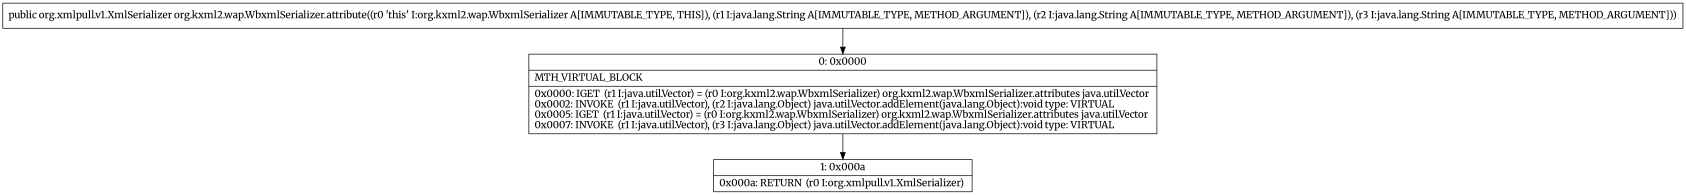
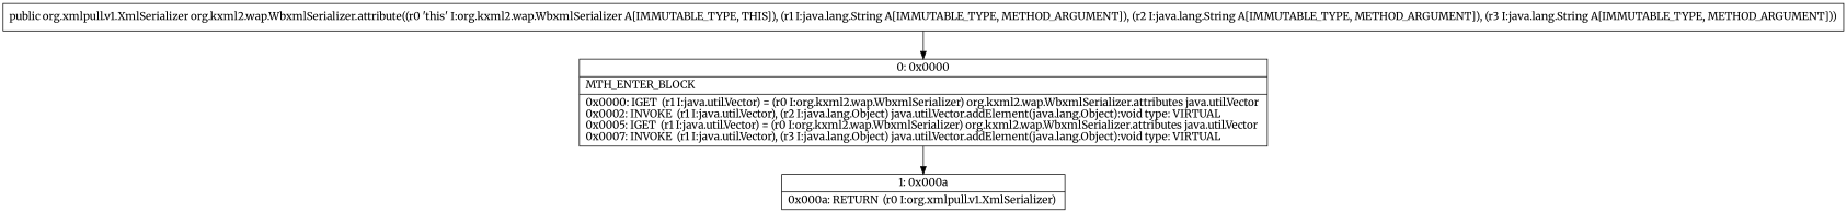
  digraph {
    fontname=Merriweather
    node [shape=record fontname=Merriweather]
    edge [fontname=Merriweather]
-   n1 [label="{0\:\ 0x0000|MTH_VIRTUAL_BLOCK\l|0x0000: IGET  (r1 I:java.util.Vector) = (r0 I:org.kxml2.wap.WbxmlSerializer) org.kxml2.wap.WbxmlSerializer.attributes java.util.Vector \l0x0002: INVOKE  (r1 I:java.util.Vector), (r2 I:java.lang.Object) java.util.Vector.addElement(java.lang.Object):void type: VIRTUAL \l0x0005: IGET  (r1 I:java.util.Vector) = (r0 I:org.kxml2.wap.WbxmlSerializer) org.kxml2.wap.WbxmlSerializer.attributes java.util.Vector \l0x0007: INVOKE  (r1 I:java.util.Vector), (r3 I:java.lang.Object) java.util.Vector.addElement(java.lang.Object):void type: VIRTUAL \l}"]
+   n1 [label="{0\:\ 0x0000|MTH_ENTER_BLOCK\l|0x0000: IGET  (r1 I:java.util.Vector) = (r0 I:org.kxml2.wap.WbxmlSerializer) org.kxml2.wap.WbxmlSerializer.attributes java.util.Vector \l0x0002: INVOKE  (r1 I:java.util.Vector), (r2 I:java.lang.Object) java.util.Vector.addElement(java.lang.Object):void type: VIRTUAL \l0x0005: IGET  (r1 I:java.util.Vector) = (r0 I:org.kxml2.wap.WbxmlSerializer) org.kxml2.wap.WbxmlSerializer.attributes java.util.Vector \l0x0007: INVOKE  (r1 I:java.util.Vector), (r3 I:java.lang.Object) java.util.Vector.addElement(java.lang.Object):void type: VIRTUAL \l}"]
    n2 [label="{1\:\ 0x000a|0x000a: RETURN  (r0 I:org.xmlpull.v1.XmlSerializer) \l}"]
    n3 [label="{public org.xmlpull.v1.XmlSerializer org.kxml2.wap.WbxmlSerializer.attribute((r0 'this' I:org.kxml2.wap.WbxmlSerializer A[IMMUTABLE_TYPE, THIS]), (r1 I:java.lang.String A[IMMUTABLE_TYPE, METHOD_ARGUMENT]), (r2 I:java.lang.String A[IMMUTABLE_TYPE, METHOD_ARGUMENT]), (r3 I:java.lang.String A[IMMUTABLE_TYPE, METHOD_ARGUMENT])) }"]
    n1 -> n2
    n3 -> n1
  }
